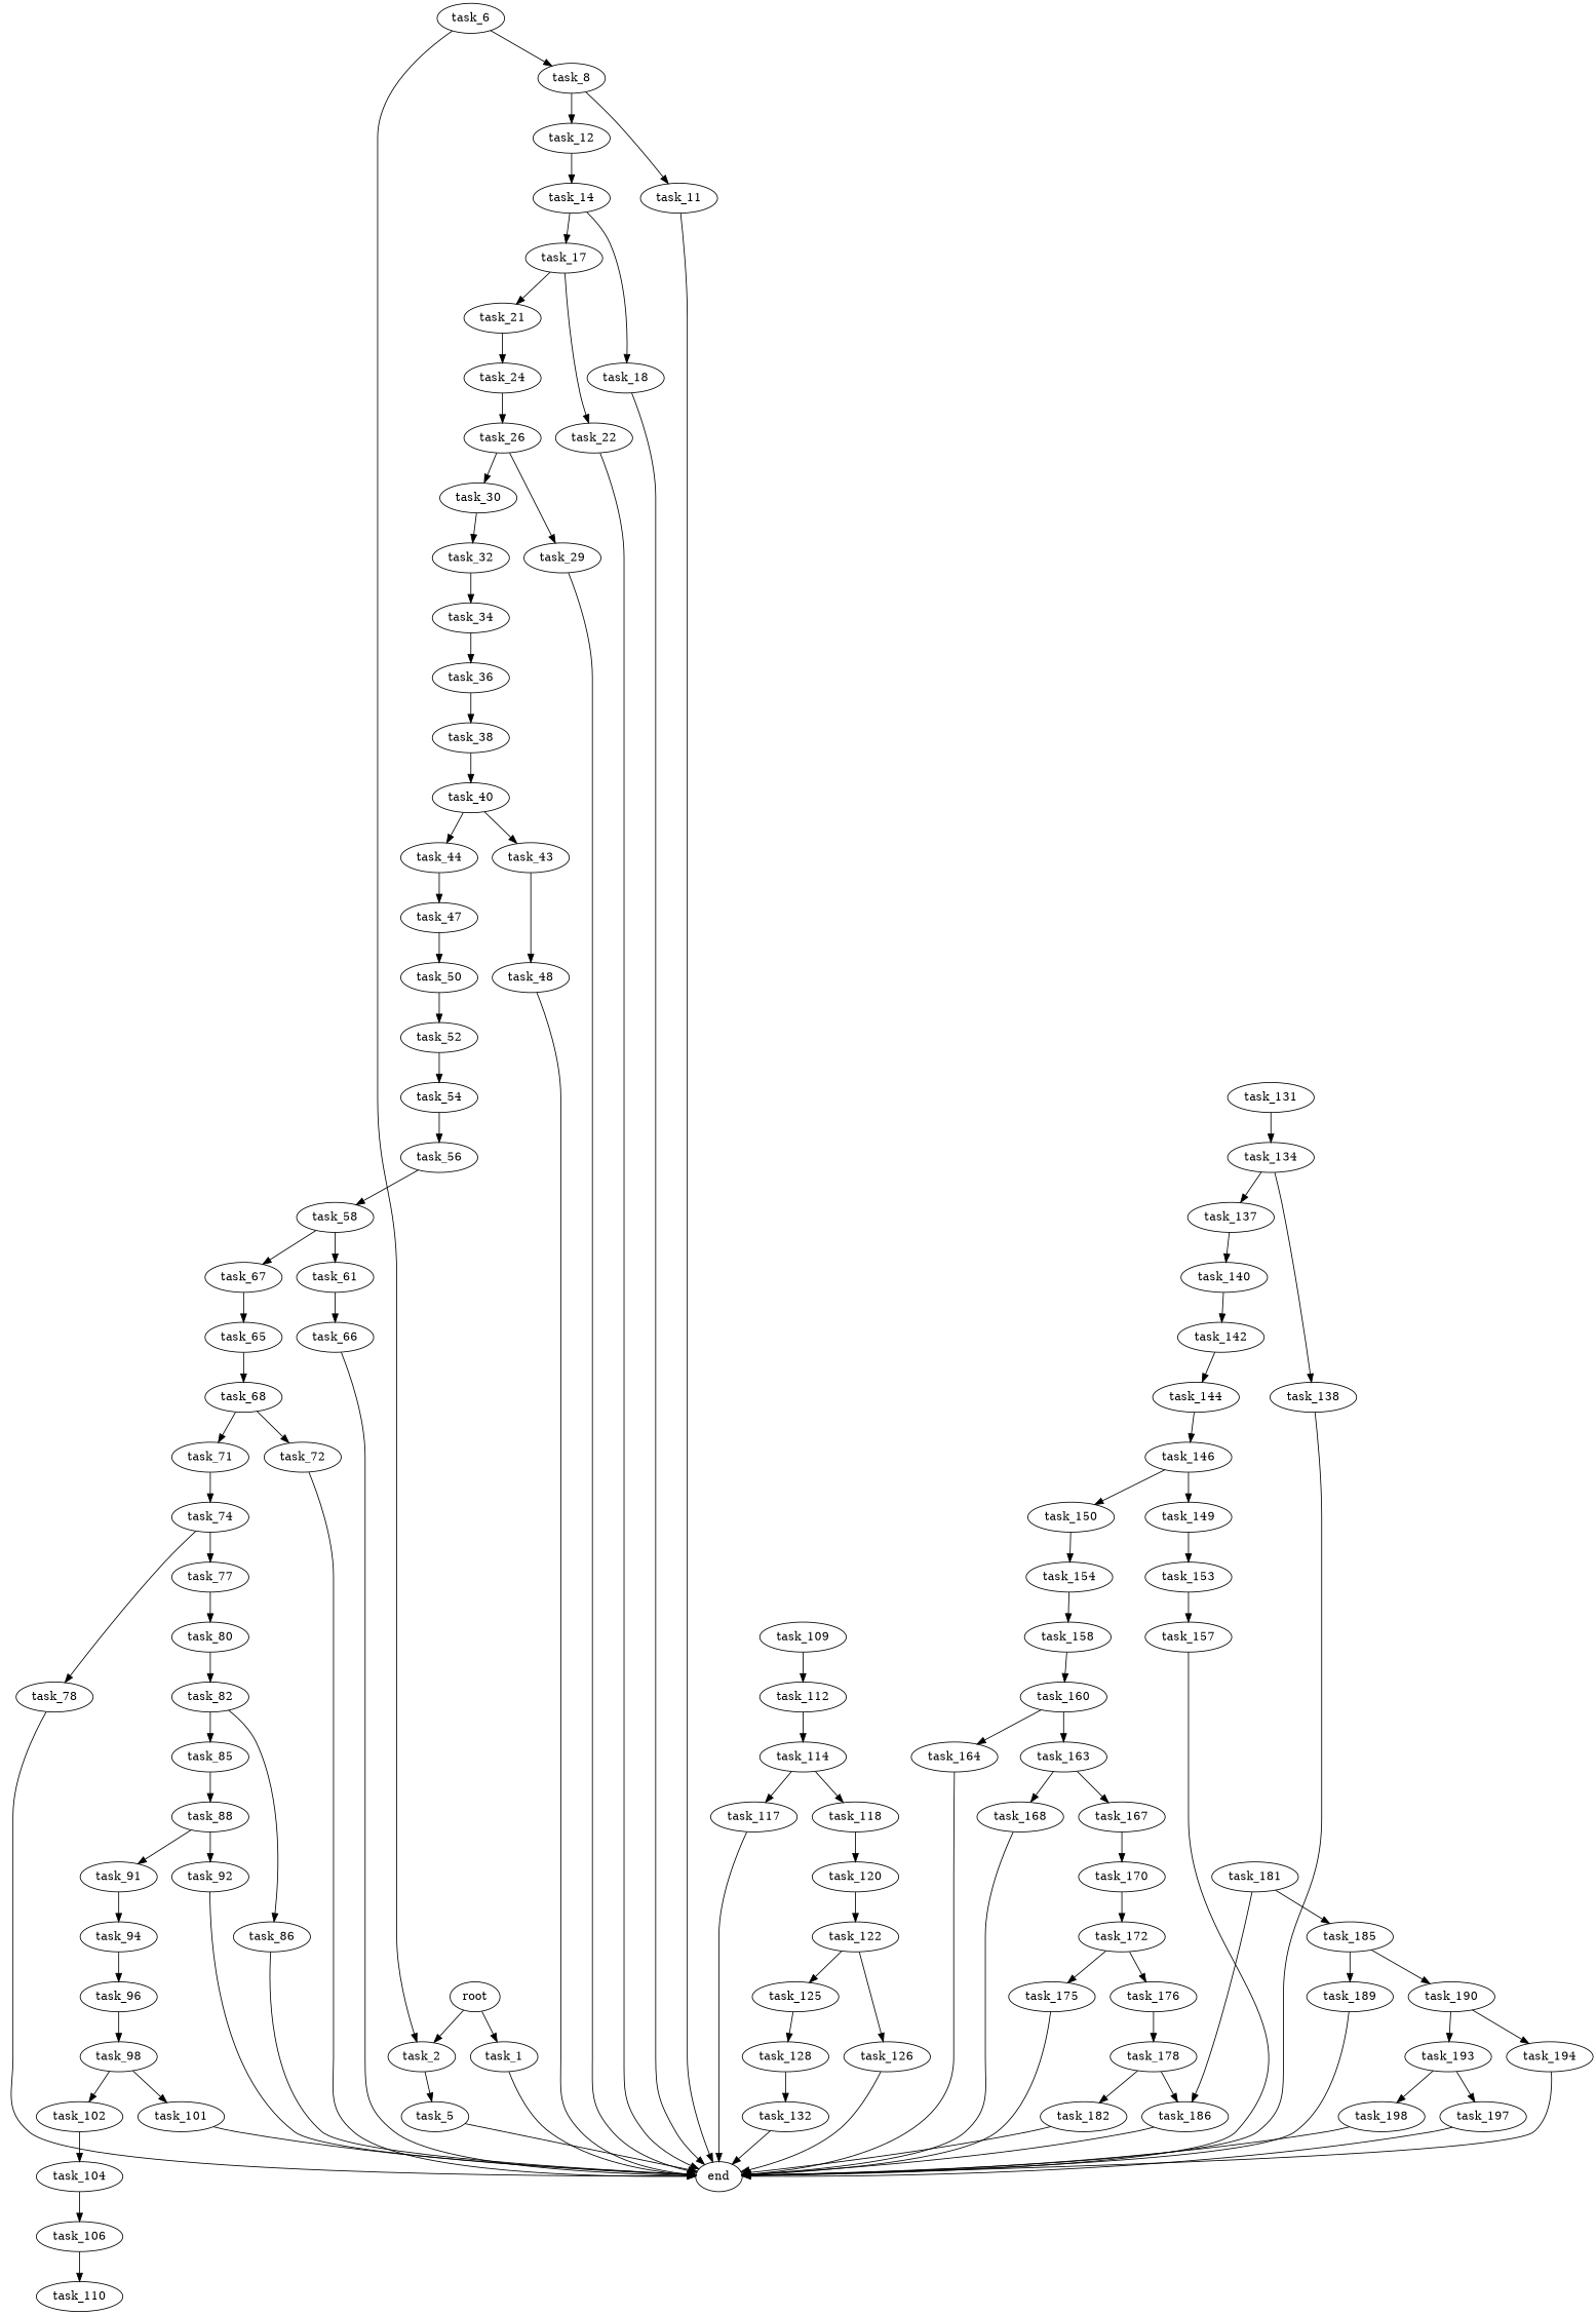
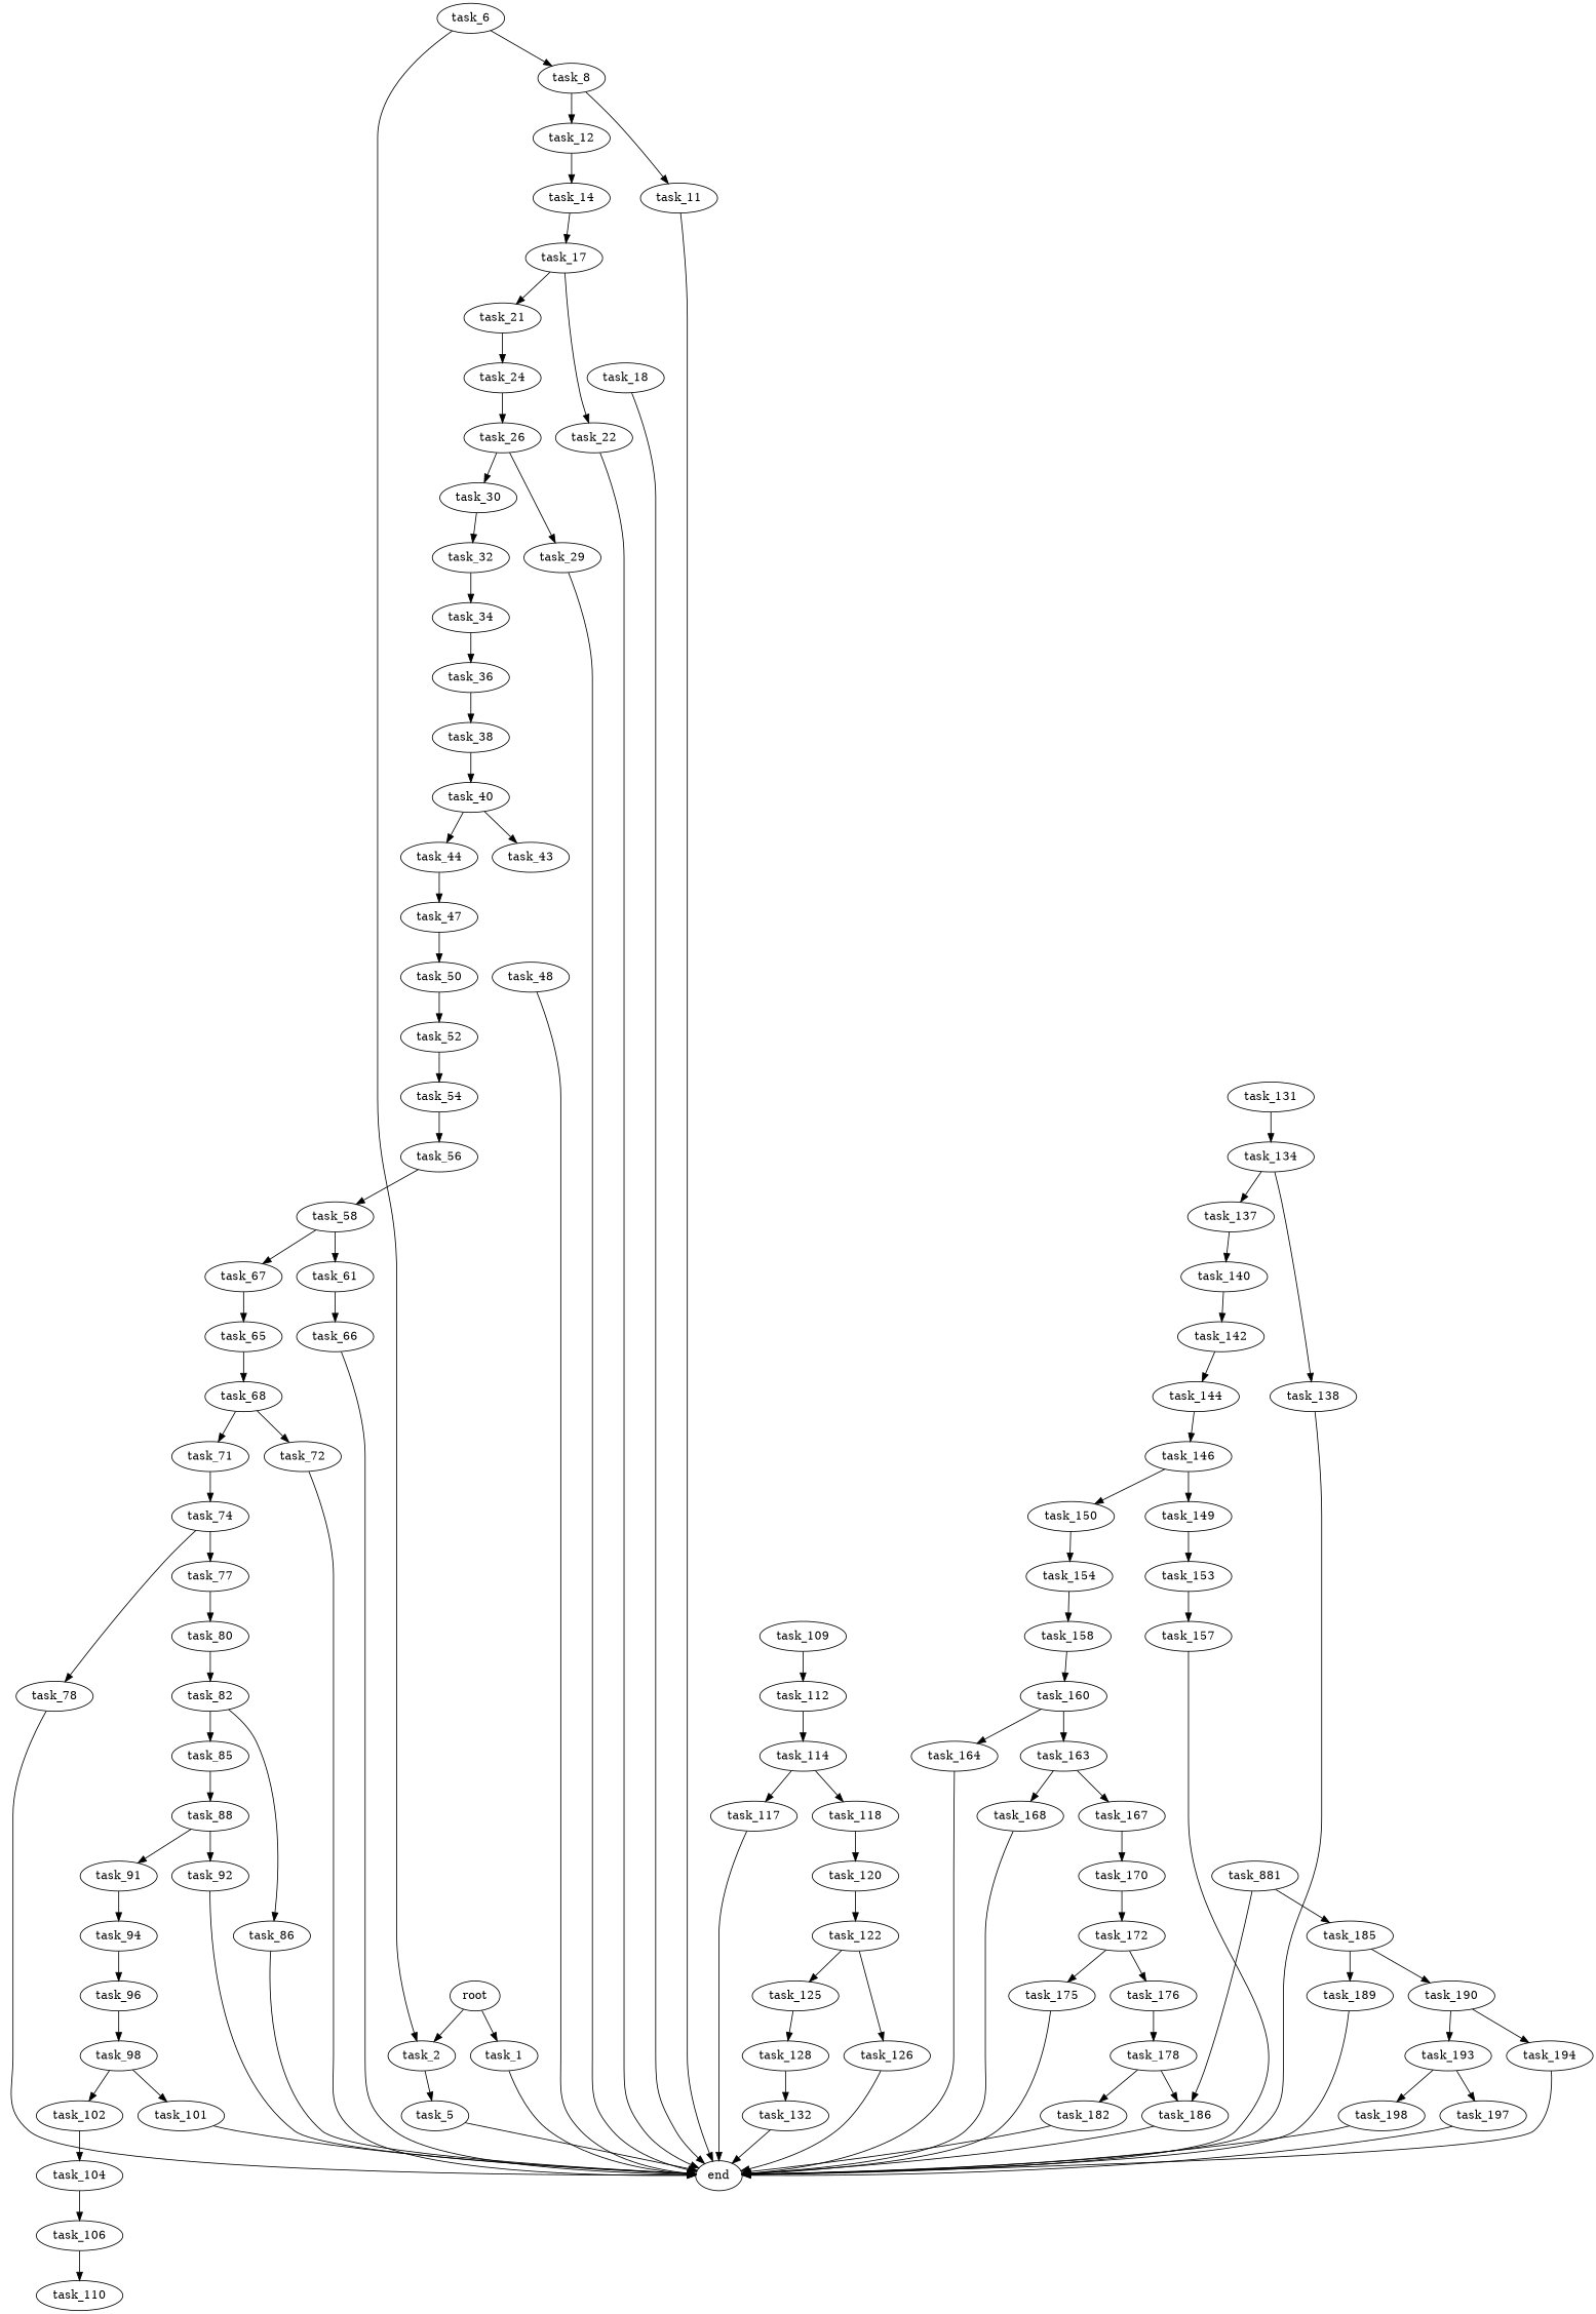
  digraph {
    root
    task_1
    task_2
    end
    task_5
    task_6
    task_8
    task_11
    task_12
    task_14
    task_17
    task_18
    task_21
    task_22
    task_24
    task_26
    task_29
    task_30
    task_32
    task_34
    task_36
    task_38
    task_40
    task_43
    task_44
    task_48
    task_47
    task_50
    task_52
    task_54
    task_56
    task_58
    task_61
    n34 [label=task_67]
    task_66
    task_65
    task_68
    task_71
    task_72
    task_74
    task_77
    task_78
    task_80
    task_82
    task_85
    task_86
    task_88
    task_91
    task_92
    task_94
    task_96
    task_98
    task_101
    task_102
    task_104
    task_106
    task_110
    task_109
    task_112
    task_114
    task_117
    task_118
    task_120
    task_122
    task_125
    task_126
    task_128
    task_132
    task_131
    task_134
    task_137
    task_138
    task_140
    task_142
    task_144
    task_146
    task_149
    task_150
    task_153
    task_154
    task_157
    task_158
    task_160
    task_163
    task_164
    task_167
    task_168
    task_170
    task_172
    task_175
    task_176
    task_178
    task_182
    task_186
-   task_181
+   task_181 [label=task_881]
    task_185
    task_189
    task_190
    task_193
    task_194
    task_197
    task_198
    root -> task_1
    root -> task_2
    task_1 -> end
    task_2 -> task_5
    task_5 -> end
    task_6 -> task_2
    task_6 -> task_8
    task_8 -> task_11
    task_8 -> task_12
    task_11 -> end
    task_12 -> task_14
    task_14 -> task_17
-   task_14 -> task_18
    task_17 -> task_21
    task_17 -> task_22
    task_18 -> end
    task_21 -> task_24
    task_22 -> end
    task_24 -> task_26
    task_26 -> task_29
    task_26 -> task_30
    task_29 -> end
    task_30 -> task_32
    task_32 -> task_34
    task_34 -> task_36
    task_36 -> task_38
    task_38 -> task_40
    task_40 -> task_43
    task_40 -> task_44
-   task_43 -> task_48
    task_44 -> task_47
    task_48 -> end
    task_47 -> task_50
    task_50 -> task_52
    task_52 -> task_54
    task_54 -> task_56
    task_56 -> task_58
    task_58 -> task_61
    task_58 -> n34
    task_61 -> task_66
    n34 -> task_65
    task_66 -> end
    task_65 -> task_68
    task_68 -> task_71
    task_68 -> task_72
    task_71 -> task_74
    task_72 -> end
    task_74 -> task_77
    task_74 -> task_78
    task_77 -> task_80
    task_78 -> end
    task_80 -> task_82
    task_82 -> task_85
    task_82 -> task_86
    task_85 -> task_88
    task_86 -> end
    task_88 -> task_91
    task_88 -> task_92
    task_91 -> task_94
    task_92 -> end
    task_94 -> task_96
    task_96 -> task_98
    task_98 -> task_101
    task_98 -> task_102
    task_101 -> end
    task_102 -> task_104
    task_104 -> task_106
    task_106 -> task_110
    task_109 -> task_112
    task_112 -> task_114
    task_114 -> task_117
    task_114 -> task_118
    task_117 -> end
    task_118 -> task_120
    task_120 -> task_122
    task_122 -> task_125
    task_122 -> task_126
    task_125 -> task_128
    task_126 -> end
    task_128 -> task_132
    task_132 -> end
    task_131 -> task_134
    task_134 -> task_137
    task_134 -> task_138
    task_137 -> task_140
    task_138 -> end
    task_140 -> task_142
    task_142 -> task_144
    task_144 -> task_146
    task_146 -> task_149
    task_146 -> task_150
    task_149 -> task_153
    task_150 -> task_154
    task_153 -> task_157
    task_154 -> task_158
    task_157 -> end
    task_158 -> task_160
    task_160 -> task_163
    task_160 -> task_164
    task_163 -> task_167
    task_163 -> task_168
    task_164 -> end
    task_167 -> task_170
    task_168 -> end
    task_170 -> task_172
    task_172 -> task_175
    task_172 -> task_176
    task_175 -> end
    task_176 -> task_178
    task_178 -> task_182
    task_178 -> task_186
    task_182 -> end
    task_186 -> end
    task_181 -> task_186
    task_181 -> task_185
    task_185 -> task_189
    task_185 -> task_190
    task_189 -> end
    task_190 -> task_193
    task_190 -> task_194
    task_193 -> task_197
    task_193 -> task_198
    task_194 -> end
    task_197 -> end
    task_198 -> end
  }
